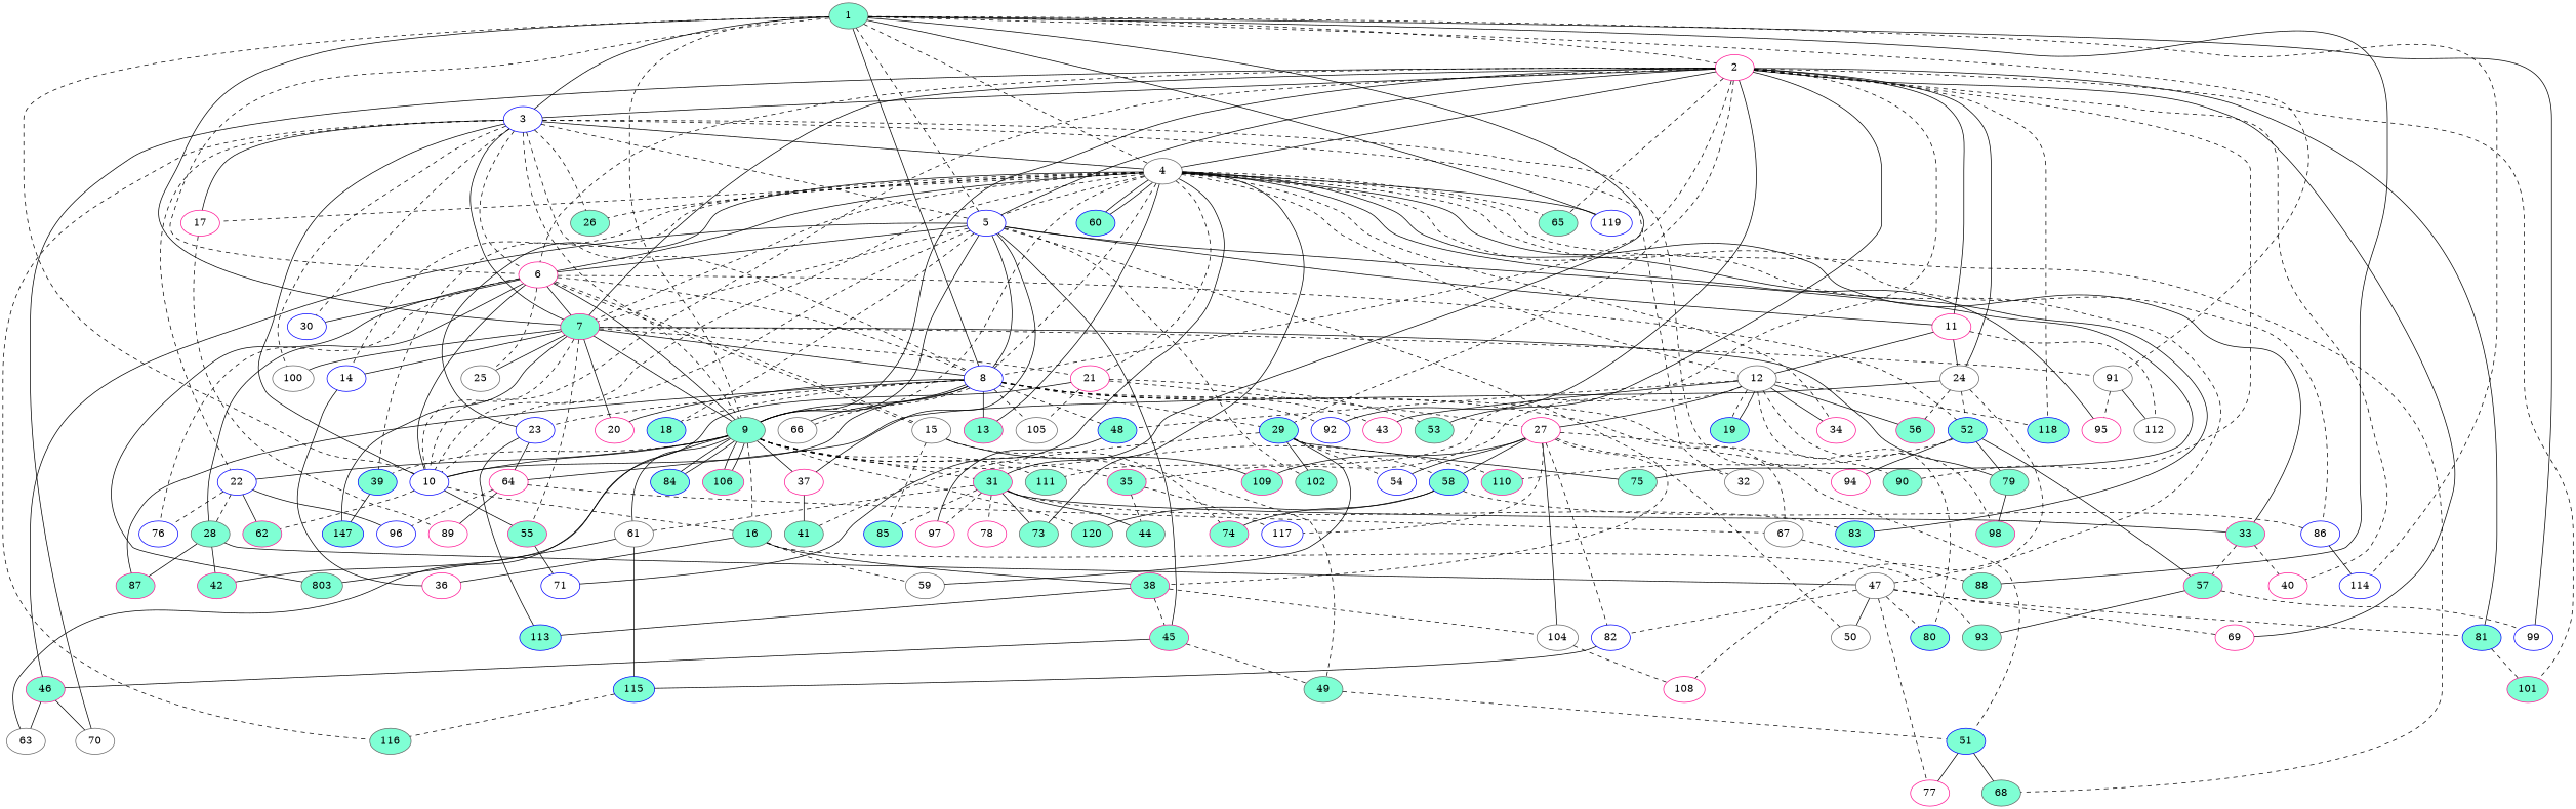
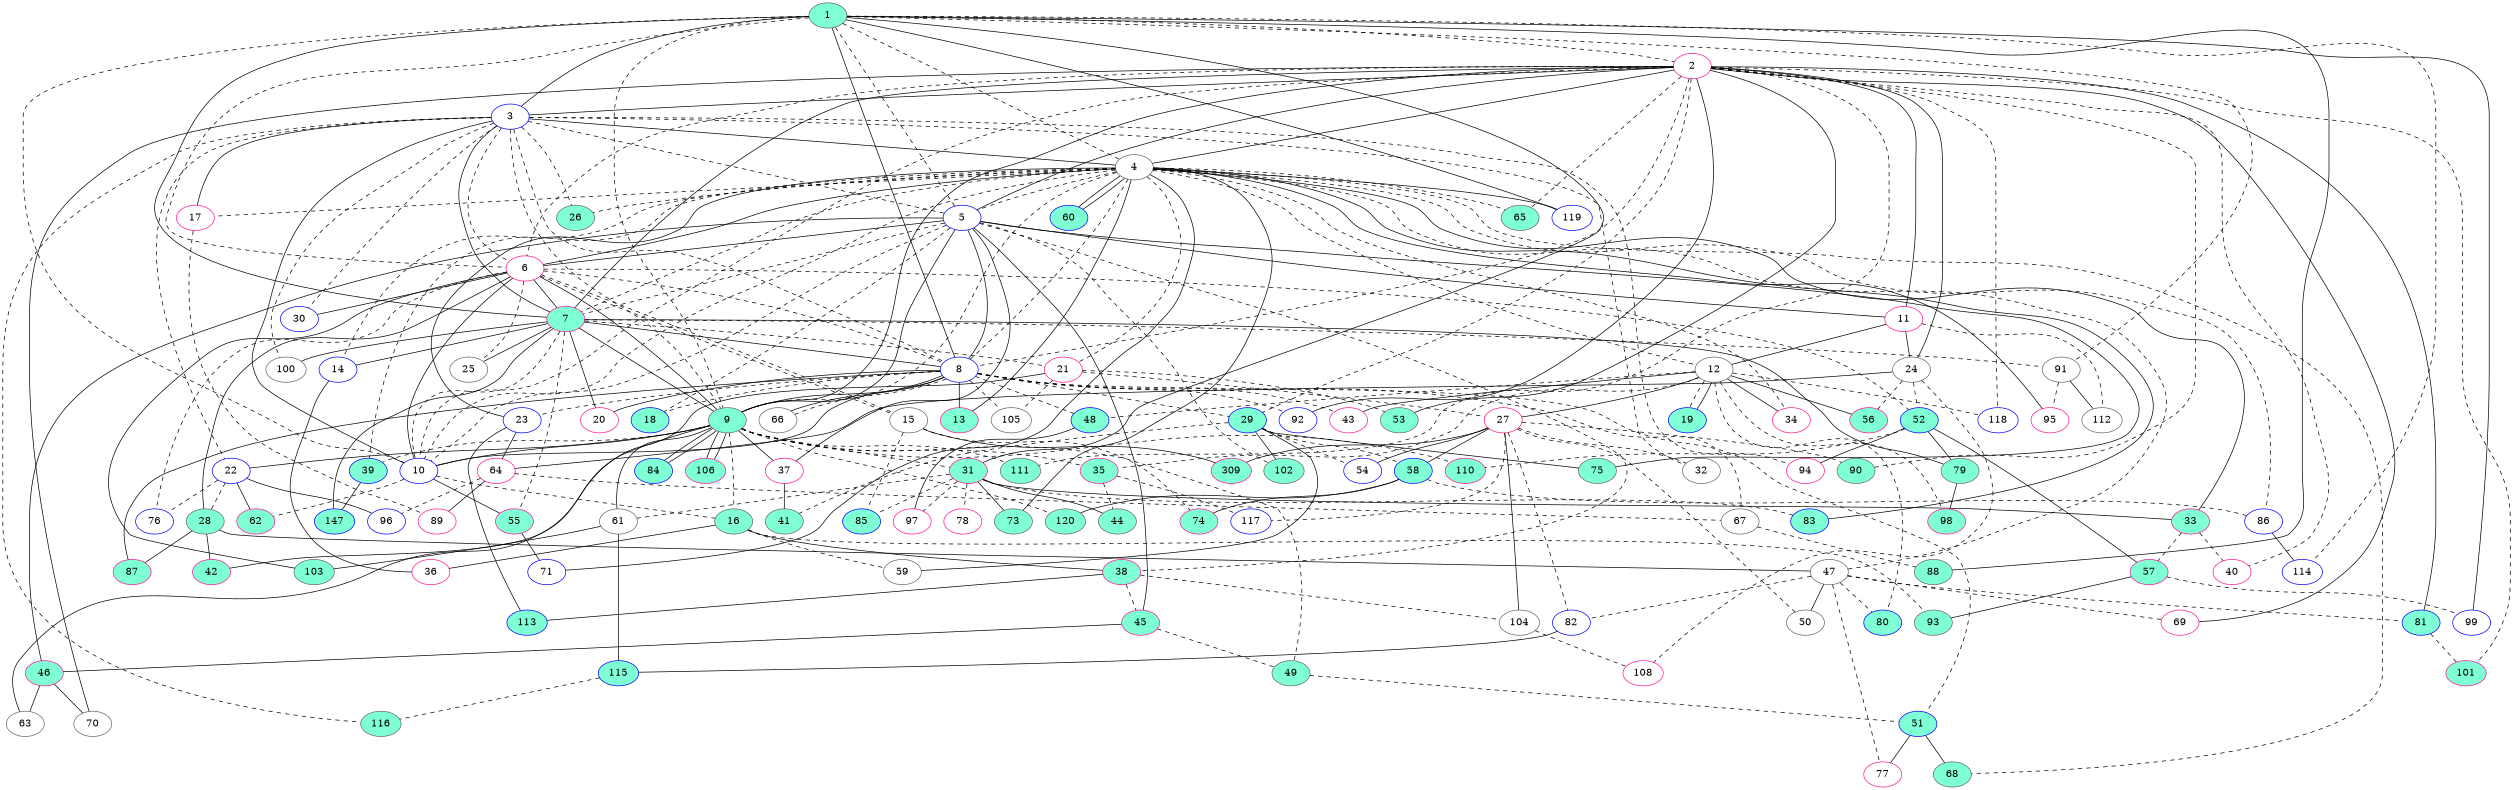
  graph {
    node [color=gray40 fillcolor=white style=filled]
    edge [style=dashed]
    1 [fillcolor=aquamarine]
    2 [color=deeppink]
    3 [color=blue]
    4
    5 [color=blue]
    6 [color=deeppink]
    7 [color=deeppink fillcolor=aquamarine]
    8 [color=blue]
    9 [fillcolor=aquamarine]
    10 [color=blue]
    31 [color=deeppink fillcolor=aquamarine]
    88 [fillcolor=aquamarine]
    91
    99 [color=blue]
    114 [color=blue]
    119 [color=blue]
    11 [color=deeppink]
    24
    29 [color=blue fillcolor=aquamarine]
    40 [color=deeppink]
    53 [fillcolor=aquamarine]
    65 [fillcolor=aquamarine]
    69 [color=deeppink]
    70
    81 [color=blue fillcolor=aquamarine]
    90 [fillcolor=aquamarine]
    92 [color=blue]
    101 [color=deeppink fillcolor=aquamarine]
    111 [fillcolor=aquamarine]
-   118 [color=blue fillcolor=aquamarine]
+   118 [color=blue]
    17 [color=deeppink]
    22 [color=blue]
    26 [fillcolor=aquamarine]
    30 [color=blue]
    32
    94 [color=deeppink]
    100
    116 [fillcolor=aquamarine]
    12
    13 [color=deeppink fillcolor=aquamarine]
    14 [color=blue]
    21 [color=deeppink]
    23 [color=blue]
    33 [color=deeppink fillcolor=aquamarine]
    34 [color=deeppink]
    39 [color=blue fillcolor=aquamarine]
    47
    60 [color=blue fillcolor=aquamarine]
    68 [fillcolor=aquamarine]
    71 [color=blue]
    73 [fillcolor=aquamarine]
    83 [color=blue fillcolor=aquamarine]
    86 [color=blue]
    95 [color=deeppink]
    18 [color=blue fillcolor=aquamarine]
    37 [color=deeppink]
    38 [color=deeppink fillcolor=aquamarine]
    45 [color=deeppink fillcolor=aquamarine]
    46 [color=deeppink fillcolor=aquamarine]
    75 [fillcolor=aquamarine]
    102 [fillcolor=aquamarine]
    15
    25
    28 [fillcolor=aquamarine]
    52 [color=blue fillcolor=aquamarine]
    76 [color=blue]
-   103 [fillcolor=aquamarine label=803]
+   103 [fillcolor=aquamarine]
    20 [color=deeppink]
    55 [color=deeppink fillcolor=aquamarine]
    79 [fillcolor=aquamarine]
    n71 [color=blue fillcolor=aquamarine label=147]
    43 [color=deeppink]
    48 [color=blue fillcolor=aquamarine]
    51 [color=blue fillcolor=aquamarine]
    66
    67
    87 [color=deeppink fillcolor=aquamarine]
    105
    16 [fillcolor=aquamarine]
    35 [color=deeppink fillcolor=aquamarine]
    42 [color=deeppink fillcolor=aquamarine]
    49 [fillcolor=aquamarine]
    61
    84 [color=blue fillcolor=aquamarine]
    106 [color=deeppink fillcolor=aquamarine]
    110 [color=deeppink fillcolor=aquamarine]
    120 [fillcolor=aquamarine]
    62 [color=deeppink fillcolor=aquamarine]
    85 [color=blue fillcolor=aquamarine]
    44 [fillcolor=aquamarine]
    78 [color=deeppink]
    97 [color=deeppink]
    112
    56 [color=deeppink fillcolor=aquamarine]
    64 [color=deeppink]
    108 [color=deeppink]
    59
    54 [color=blue]
    58 [color=blue fillcolor=aquamarine]
    41 [fillcolor=aquamarine]
    89 [color=deeppink]
    96 [color=blue]
    19 [color=blue fillcolor=aquamarine]
    27 [color=deeppink]
    80 [color=blue fillcolor=aquamarine]
    98 [color=deeppink fillcolor=aquamarine]
    36 [color=deeppink]
    63
    113 [color=blue fillcolor=aquamarine]
    57 [color=deeppink fillcolor=aquamarine]
    50
    82 [color=blue]
    77 [color=deeppink]
    104
    74 [color=deeppink fillcolor=aquamarine]
-   109 [color=deeppink fillcolor=aquamarine]
+   109 [color=deeppink fillcolor=aquamarine label=309]
    93 [fillcolor=aquamarine]
    117 [color=blue]
    115 [color=blue fillcolor=aquamarine]
    1 -- 2
    1 -- 3 [style=solid]
    1 -- 4
    1 -- 5
    1 -- 6
    1 -- 7 [style=solid]
    1 -- 8 [style=solid]
    1 -- 9
    1 -- 10
    1 -- 31 [style=solid]
    1 -- 88 [style=solid]
    1 -- 91
    1 -- 99 [style=solid]
    1 -- 114
    1 -- 119 [style=solid]
    2 -- 3 [style=solid]
    2 -- 4 [style=solid]
    2 -- 5 [style=solid]
    2 -- 6
    2 -- 7 [style=solid]
    2 -- 8
    2 -- 9 [style=solid]
    2 -- 10
    2 -- 11 [style=solid]
    2 -- 24 [style=solid]
    2 -- 29
    2 -- 40
    2 -- 53 [style=solid]
    2 -- 65
    2 -- 69 [style=solid]
    2 -- 70 [style=solid]
    2 -- 81 [style=solid]
    2 -- 90
    2 -- 92 [style=solid]
    2 -- 101
    2 -- 111
    2 -- 118
    3 -- 4 [style=solid]
    3 -- 5
    3 -- 6
    3 -- 7 [style=solid]
    3 -- 8
    3 -- 9
    3 -- 10 [style=solid]
    3 -- 17 [style=solid]
    3 -- 22
    3 -- 26
    3 -- 30
    3 -- 32
    3 -- 94
    3 -- 100
    3 -- 116
    4 -- 5
    4 -- 6 [style=solid]
    4 -- 7
    4 -- 8
    4 -- 9
    4 -- 10
    4 -- 119 [style=solid]
    4 -- 65
    4 -- 17
    4 -- 26
    4 -- 12
    4 -- 13 [style=solid]
    4 -- 14
    4 -- 21
    4 -- 23 [style=solid]
    4 -- 33 [style=solid]
    4 -- 34
    4 -- 39
    4 -- 47
    4 -- 60 [style=solid]
    4 -- 60 [style=solid]
    4 -- 68
    4 -- 71 [style=solid]
    4 -- 73 [style=solid]
    4 -- 83 [style=solid]
    4 -- 86
    4 -- 95 [style=solid]
    5 -- 6 [style=solid]
    5 -- 7
    5 -- 8 [style=solid]
    5 -- 9 [style=solid]
    5 -- 10
    5 -- 11 [style=solid]
    5 -- 18
    5 -- 37 [style=solid]
    5 -- 38
    5 -- 45 [style=solid]
    5 -- 46 [style=solid]
    5 -- 75 [style=solid]
    5 -- 102
    6 -- 7 [style=solid]
    6 -- 8
    6 -- 9 [style=solid]
    6 -- 10 [style=solid]
    6 -- 30 [style=solid]
    6 -- 15
    6 -- 15
    6 -- 25
    6 -- 28 [style=solid]
    6 -- 52
    6 -- 76
    6 -- 103 [style=solid]
    7 -- 8 [style=solid]
    7 -- 9 [style=solid]
    7 -- 10
    7 -- 91
    7 -- 100 [style=solid]
    7 -- 14 [style=solid]
    7 -- 21
    7 -- 25 [style=solid]
    7 -- 20 [style=solid]
    7 -- 55
    7 -- 79 [style=solid]
    7 -- n71 [style=solid]
    8 -- 9 [style=solid]
    8 -- 10 [style=solid]
    8 -- 29
    8 -- 92
    8 -- 13 [style=solid]
    8 -- 23
    8 -- 18
    8 -- 20 [style=solid]
    8 -- 43
    8 -- 48
    8 -- 51
    8 -- 66 [style=solid]
    8 -- 66
    8 -- 67
    8 -- 87 [style=solid]
    8 -- 105
    9 -- 10 [style=solid]
    9 -- 31
    9 -- 111
    9 -- 22 [style=solid]
    9 -- 39
    9 -- 37 [style=solid]
    9 -- 16
    9 -- 35
    9 -- 42 [style=solid]
    9 -- 49
    9 -- 61 [style=solid]
    9 -- 84 [style=solid]
    9 -- 84 [style=solid]
    9 -- 106 [style=solid]
    9 -- 106 [style=solid]
    9 -- 110
    9 -- 120
    10 -- 55 [style=solid]
    10 -- 16
    10 -- 62
    31 -- 33 [style=solid]
    31 -- 73 [style=solid]
    31 -- 83
    31 -- 61
    31 -- 85
    31 -- 44 [style=solid]
    31 -- 78
    31 -- 97
    91 -- 95
    91 -- 112 [style=solid]
    11 -- 24 [style=solid]
    11 -- 12 [style=solid]
    11 -- 112
    24 -- 52
    24 -- 56
    24 -- 64 [style=solid]
    24 -- 108
    29 -- 75 [style=solid]
    29 -- 102 [style=solid]
    29 -- 59 [style=solid]
    29 -- 54
    29 -- 58
    29 -- 41
    81 -- 101
    17 -- 89
    22 -- 28
    22 -- 76
    22 -- 62 [style=solid]
    22 -- 96 [style=solid]
    12 -- 118
    12 -- 34 [style=solid]
    12 -- 43 [style=solid]
    12 -- 48
    12 -- 35
    12 -- 56 [style=solid]
    12 -- 19
    12 -- 19 [style=solid]
    12 -- 27 [style=solid]
    12 -- 80
    12 -- 98
    14 -- 36 [style=solid]
    21 -- 53
    21 -- 105
    21 -- 27
    21 -- 63 [style=solid]
    23 -- 64 [style=solid]
    23 -- 113 [style=solid]
    33 -- 40
    33 -- 57
    39 -- n71 [style=solid]
    47 -- 69
    47 -- 81
    47 -- 80
    47 -- 50 [style=solid]
    47 -- 82
    47 -- 77
    86 -- 114 [style=solid]
    37 -- 41 [style=solid]
    38 -- 45
    38 -- 113 [style=solid]
    38 -- 104
    45 -- 46 [style=solid]
    45 -- 49
    46 -- 70 [style=solid]
    46 -- 63 [style=solid]
    15 -- 85
    15 -- 74
    15 -- 109 [style=solid]
    28 -- 47 [style=solid]
    28 -- 87 [style=solid]
    28 -- 42 [style=solid]
    52 -- 94 [style=solid]
    52 -- 79 [style=solid]
    52 -- 110
    52 -- 57 [style=solid]
    55 -- 71 [style=solid]
    79 -- 98 [style=solid]
    48 -- 97 [style=solid]
    51 -- 68 [style=solid]
    51 -- 77 [style=solid]
    67 -- 88
    16 -- 38 [style=solid]
    16 -- 59
    16 -- 36 [style=solid]
    16 -- 93
    35 -- 44
    35 -- 117
    49 -- 51
    61 -- 103 [style=solid]
    61 -- 115 [style=solid]
    64 -- 67
    64 -- 89 [style=solid]
    64 -- 96
    58 -- 86
    58 -- 120 [style=solid]
    58 -- 74 [style=solid]
    27 -- 90
    27 -- 32
    27 -- 54 [style=solid]
    27 -- 58 [style=solid]
    27 -- 50
    27 -- 82
    27 -- 104 [style=solid]
    27 -- 109 [style=solid]
    27 -- 117
    57 -- 99
    57 -- 93 [style=solid]
    82 -- 115 [style=solid]
    104 -- 108
    115 -- 116
  }
